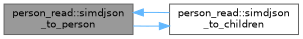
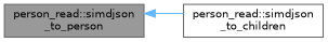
  digraph {
    rankdir=LR
    node [fontname=Helvetica fontsize=10 shape=box style=filled]
    edge [color=steelblue1 fontname=Helvetica fontsize=10 labelfontname=Helvetica labelfontsize=10 style=solid]
    n1 [color=gray40 fillcolor=grey60 fontcolor=black height=0.2 label="person_read::simdjson\l_to_person" width=0.4]
    n2 [color=grey40 fillcolor=white height=0.2 label="person_read::simdjson\l_to_children" width=0.4]
-   n1 -> n2
    n2 -> n1
  }
